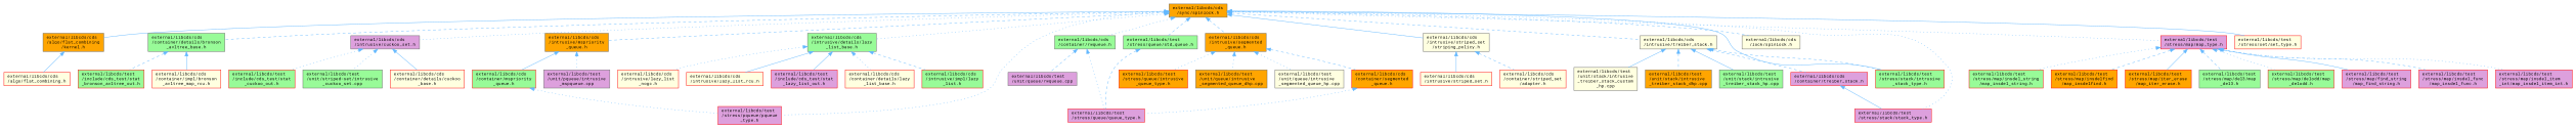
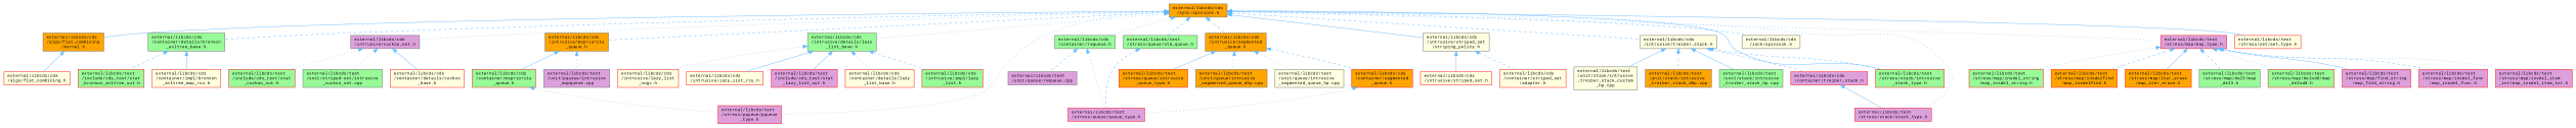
  digraph {
    fontname="Roboto Mono"
    node [color=red fillcolor=palegreen fontname="Roboto Mono" fontsize=10 shape=box style=filled]
    edge [color=steelblue1 dir=back fontname="Roboto Mono" fontsize=10 labelfontname=Helvetica labelfontsize=10 style=dotted]
    n1 [color=gray40 fillcolor=orange fontcolor=black height=0.2 label="external/libcds/cds\l/sync/spinlock.h" width=0.4]
    n2 [color=grey40 fillcolor=orange height=0.2 label="external/libcds/cds\l/algo/flat_combining\l/kernel.h" width=0.4]
    n3 [color=grey40 height=0.2 label="external/libcds/cds\l/container/details/bronson\l_avltree_base.h" width=0.4]
    n4 [color=grey40 height=0.2 label="external/libcds/cds\l/container/rwqueue.h" width=0.4]
    n5 [color=grey40 fillcolor=plum height=0.2 label="external/libcds/cds\l/intrusive/cuckoo_set.h" width=0.4]
    n6 [color=grey40 height=0.2 label="external/libcds/cds\l/intrusive/details/lazy\l_list_base.h" width=0.4]
    n7 [color=grey40 fillcolor=orange height=0.2 label="external/libcds/cds\l/intrusive/mspriority\l_queue.h" width=0.4]
    n8 [fillcolor=plum height=0.2 label="external/libcds/test\l/stress/pqueue/pqueue\l_type.h" width=0.4]
    n9 [color=grey40 fillcolor=orange height=0.2 label="external/libcds/cds\l/intrusive/segmented\l_queue.h" width=0.4]
    n10 [color=grey40 fillcolor=lightyellow height=0.2 label="external/libcds/cds\l/intrusive/striped_set\l/striping_policy.h" width=0.4]
    n11 [color=grey40 fillcolor=lightyellow height=0.2 label="external/libcds/cds\l/intrusive/treiber_stack.h" width=0.4]
    n12 [fillcolor=plum height=0.2 label="external/libcds/test\l/stress/stack/stack_type.h" width=0.4]
    n13 [height=0.2 label="external/libcds/test\l/stress/stack/intrusive\l_stack_type.h" width=0.4]
    n14 [color=grey40 fillcolor=lightyellow height=0.2 label="external/libcds/cds\l/lock/spinlock.h" width=0.4]
    n15 [fillcolor=plum height=0.2 label="external/libcds/test\l/stress/map/map_type.h" width=0.4]
    n16 [color=grey40 height=0.2 label="external/libcds/test\l/stress/queue/std_queue.h" width=0.4]
    n17 [fillcolor=lightyellow height=0.2 label="external/libcds/test\l/stress/set/set_type.h" width=0.4]
    n18 [fillcolor=lightyellow height=0.2 label="external/libcds/cds\l/algo/flat_combining.h" width=0.4]
    n19 [fillcolor=lightyellow height=0.2 label="external/libcds/cds\l/container/impl/bronson\l_avltree_map_rcu.h" width=0.4]
    n20 [height=0.2 label="external/libcds/test\l/include/cds_test/stat\l_bronson_avltree_out.h" width=0.4]
    n21 [fillcolor=plum height=0.2 label="external/libcds/test\l/stress/queue/queue_type.h" width=0.4]
    n22 [color=grey40 fillcolor=plum height=0.2 label="external/libcds/test\l/unit/queue/rwqueue.cpp" width=0.4]
    n23 [fillcolor=lightyellow height=0.2 label="external/libcds/cds\l/container/details/cuckoo\l_base.h" width=0.4]
    n24 [height=0.2 label="external/libcds/test\l/include/cds_test/stat\l_cuckoo_out.h" width=0.4]
    n25 [color=grey40 height=0.2 label="external/libcds/test\l/unit/striped-set/intrusive\l_cuckoo_set.cpp" width=0.4]
    n26 [fillcolor=lightyellow height=0.2 label="external/libcds/cds\l/container/details/lazy\l_list_base.h" width=0.4]
    n27 [height=0.2 label="external/libcds/cds\l/intrusive/impl/lazy\l_list.h" width=0.4]
    n28 [fillcolor=lightyellow height=0.2 label="external/libcds/cds\l/intrusive/lazy_list\l_nogc.h" width=0.4]
    n29 [fillcolor=lightyellow height=0.2 label="external/libcds/cds\l/intrusive/lazy_list_rcu.h" width=0.4]
    n30 [fillcolor=plum height=0.2 label="external/libcds/test\l/include/cds_test/stat\l_lazy_list_out.h" width=0.4]
    n31 [height=0.2 label="external/libcds/cds\l/container/mspriority\l_queue.h" width=0.4]
    n32 [color=grey40 fillcolor=plum height=0.2 label="external/libcds/test\l/unit/pqueue/intrusive\l_mspqueue.cpp" width=0.4]
    n33 [fillcolor=orange height=0.2 label="external/libcds/cds\l/container/segmented\l_queue.h" width=0.4]
    n34 [fillcolor=orange height=0.2 label="external/libcds/test\l/stress/queue/intrusive\l_queue_type.h" width=0.4]
    n35 [color=grey40 fillcolor=orange height=0.2 label="external/libcds/test\l/unit/queue/intrusive\l_segmented_queue_dhp.cpp" width=0.4]
    n36 [color=grey40 fillcolor=lightyellow height=0.2 label="external/libcds/test\l/unit/queue/intrusive\l_segmented_queue_hp.cpp" width=0.4]
    n37 [fillcolor=lightyellow height=0.2 label="external/libcds/cds\l/container/striped_set\l/adapter.h" width=0.4]
    n38 [fillcolor=lightyellow height=0.2 label="external/libcds/cds\l/intrusive/striped_set.h" width=0.4]
    n39 [fillcolor=plum height=0.2 label="external/libcds/cds\l/container/treiber_stack.h" width=0.4]
    n40 [color=grey40 fillcolor=lightyellow height=0.2 label="external/libcds/test\l/unit/stack/intrusive\l_treiber_stack_custom\l_hp.cpp" width=0.4]
    n41 [color=grey40 fillcolor=orange height=0.2 label="external/libcds/test\l/unit/stack/intrusive\l_treiber_stack_dhp.cpp" width=0.4]
    n42 [color=grey40 height=0.2 label="external/libcds/test\l/unit/stack/intrusive\l_treiber_stack_hp.cpp" width=0.4]
    n43 [color=grey40 height=0.2 label="external/libcds/test\l/stress/map/del3/map\l_del3.h" width=0.4]
    n44 [height=0.2 label="external/libcds/test\l/stress/map/delodd/map\l_delodd.h" width=0.4]
    n45 [fillcolor=plum height=0.2 label="external/libcds/test\l/stress/map/find_string\l/map_find_string.h" width=0.4]
    n46 [fillcolor=plum height=0.2 label="external/libcds/test\l/stress/map/insdel_func\l/map_insdel_func.h" width=0.4]
    n47 [fillcolor=plum height=0.2 label="external/libcds/test\l/stress/map/insdel_item\l_int/map_insdel_item_int.h" width=0.4]
    n48 [height=0.2 label="external/libcds/test\l/stress/map/insdel_string\l/map_insdel_string.h" width=0.4]
    n49 [fillcolor=orange height=0.2 label="external/libcds/test\l/stress/map/insdelfind\l/map_insdelfind.h" width=0.4]
    n50 [fillcolor=orange height=0.2 label="external/libcds/test\l/stress/map/iter_erase\l/map_iter_erase.h" width=0.4]
    n1 -> n2 [style=solid]
    n1 -> n3 [style=dashed]
    n1 -> n4
    n1 -> n5
    n1 -> n6
    n1 -> n7 [style=dashed]
    n1 -> n8
    n1 -> n9 [style=dashed]
    n1 -> n10 [style=solid]
    n1 -> n11 [style=dashed]
    n1 -> n12
    n1 -> n13 [style=solid]
    n1 -> n14 [style=dashed]
    n1 -> n15
    n1 -> n16 [style=dashed]
    n1 -> n17 [style=solid]
    n2 -> n18 [style=solid]
    n3 -> n19 [style=solid]
    n3 -> n20 [style=dashed]
    n4 -> n21
    n4 -> n22 [style=dashed]
    n5 -> n23 [style=solid]
    n5 -> n24
    n5 -> n25
    n6 -> n26
    n6 -> n27 [style=dashed]
    n6 -> n28
    n6 -> n29 [style=solid]
    n6 -> n30 [style=solid]
    n7 -> n31 [style=solid]
    n7 -> n32
    n9 -> n33 [style=dashed]
-   n9 -> n34
+   n9 -> n34 [style=solid]
    n9 -> n35
    n9 -> n36
    n10 -> n37 [style=dashed]
    n10 -> n38 [style=solid]
    n11 -> n13 [style=dashed]
    n11 -> n39 [style=dashed]
    n11 -> n40 [style=solid]
    n11 -> n41 [style=dashed]
    n11 -> n42 [style=solid]
    n15 -> n43 [style=dashed]
    n15 -> n44
    n15 -> n45 [style=solid]
    n15 -> n46 [style=dashed]
    n15 -> n47
    n15 -> n48
    n15 -> n49 [style=dashed]
    n15 -> n50 [style=solid]
    n16 -> n21 [style=dashed]
    n31 -> n8
    n33 -> n21
    n39 -> n12 [style=solid]
  }
